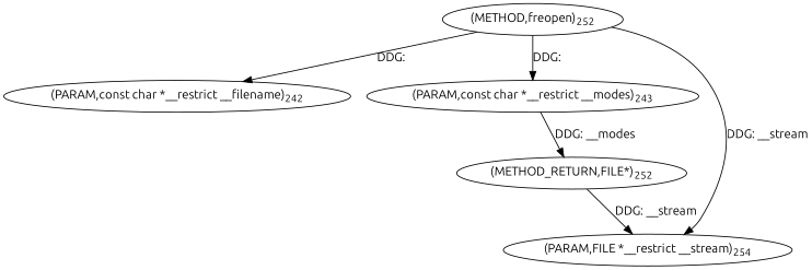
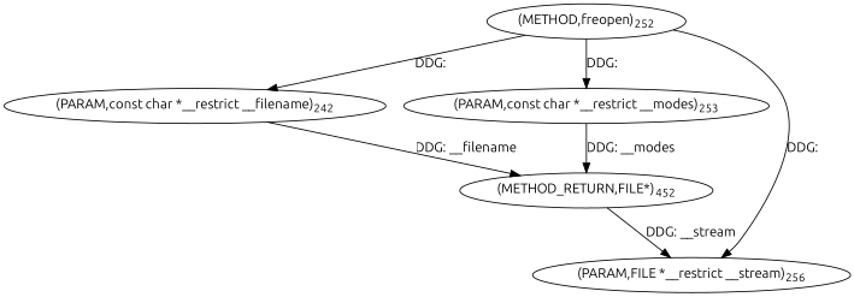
  digraph {
    fontname=Ubuntu
    node [fontname=Ubuntu]
    edge [fontname=Ubuntu]
    n1 [label=<(METHOD,freopen)<SUB>252</SUB>>]
    n2 [label=<(PARAM,const char *__restrict __filename)<SUB>242</SUB>>]
-   n3 [label=<(PARAM,const char *__restrict __modes)<SUB>243</SUB>>]
-   n4 [label=<(PARAM,FILE *__restrict __stream)<SUB>254</SUB>>]
-   n5 [label=<(METHOD_RETURN,FILE*)<SUB>252</SUB>>]
+   n3 [label=<(PARAM,const char *__restrict __modes)<SUB>253</SUB>>]
+   n4 [label=<(PARAM,FILE *__restrict __stream)<SUB>256</SUB>>]
+   n5 [label=<(METHOD_RETURN,FILE*)<SUB>452</SUB>>]
    n1 -> n2 [label="DDG: "]
    n1 -> n3 [label="DDG: "]
-   n1 -> n4 [label="DDG: __stream"]
+   n1 -> n4 [label="DDG: "]
+   n2 -> n5 [label="DDG: __filename"]
    n3 -> n5 [label="DDG: __modes"]
    n5 -> n4 [label="DDG: __stream"]
  }
